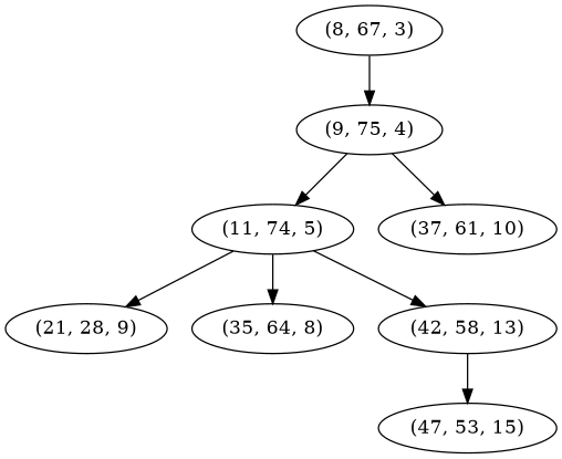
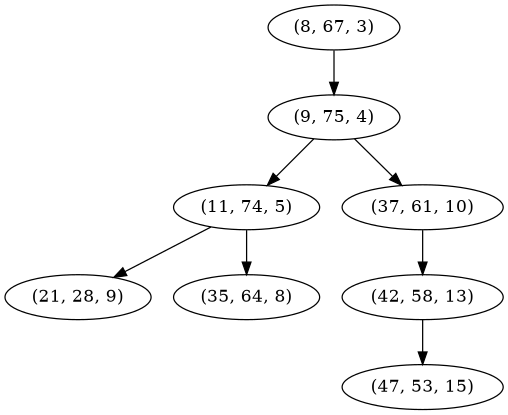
  digraph {
    n1 [label="(8, 67, 3)"]
    "(9, 75, 4)"
    "(11, 74, 5)"
    "(37, 61, 10)"
    "(21, 28, 9)"
    "(35, 64, 8)"
    "(42, 58, 13)"
    "(47, 53, 15)"
    n1 -> "(9, 75, 4)"
    "(9, 75, 4)" -> "(11, 74, 5)"
    "(9, 75, 4)" -> "(37, 61, 10)"
    "(11, 74, 5)" -> "(21, 28, 9)"
    "(11, 74, 5)" -> "(35, 64, 8)"
-   "(11, 74, 5)" -> "(42, 58, 13)"
+   "(37, 61, 10)" -> "(42, 58, 13)"
    "(42, 58, 13)" -> "(47, 53, 15)"
  }
